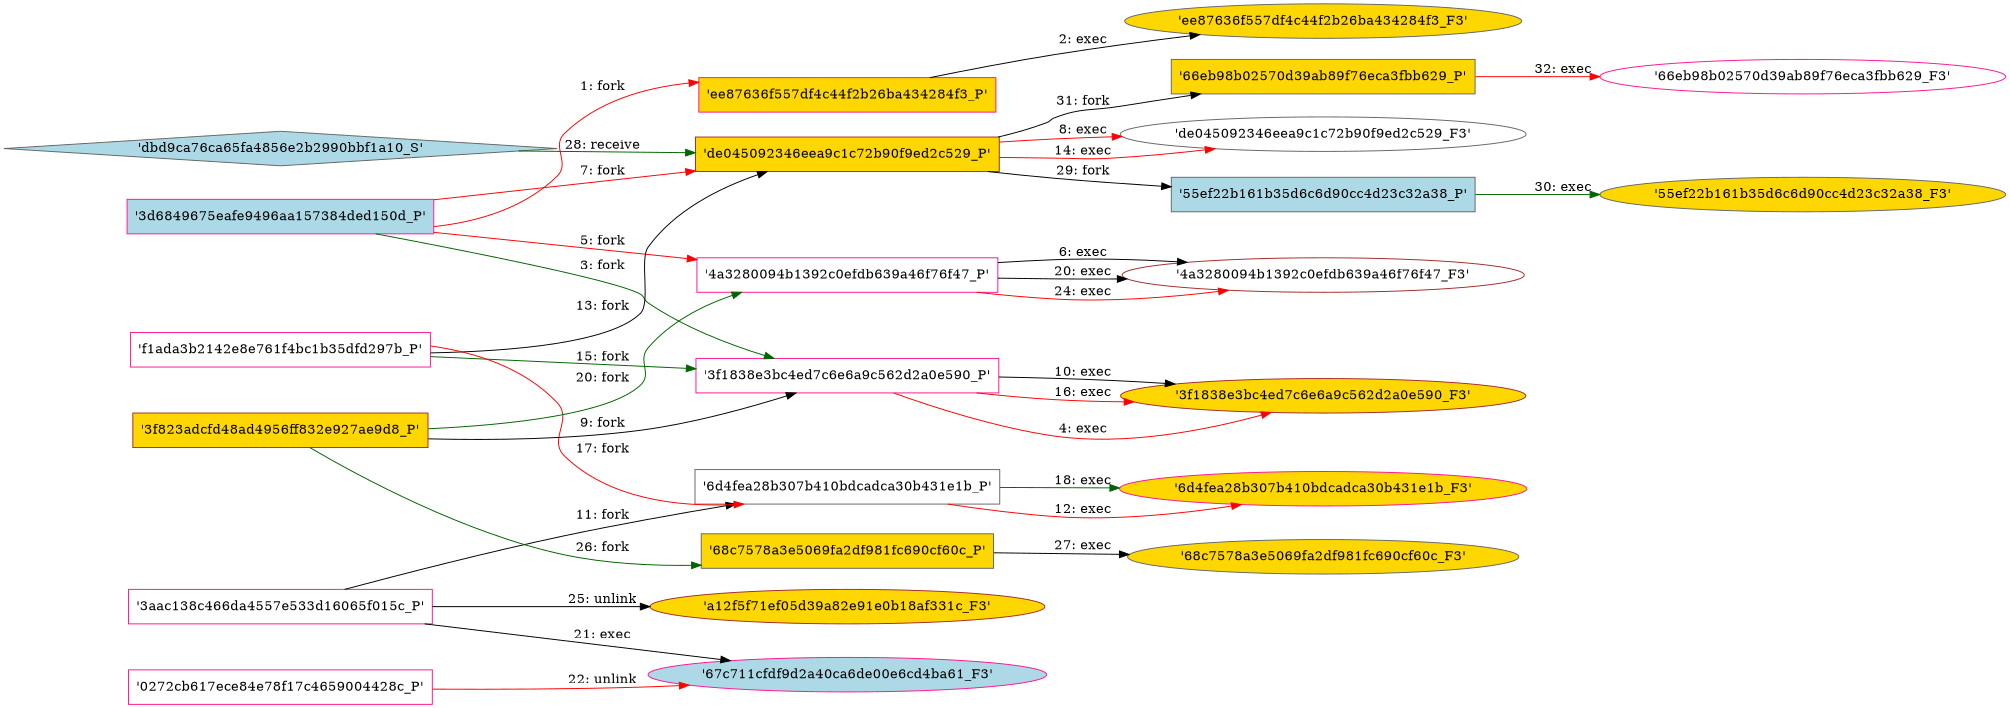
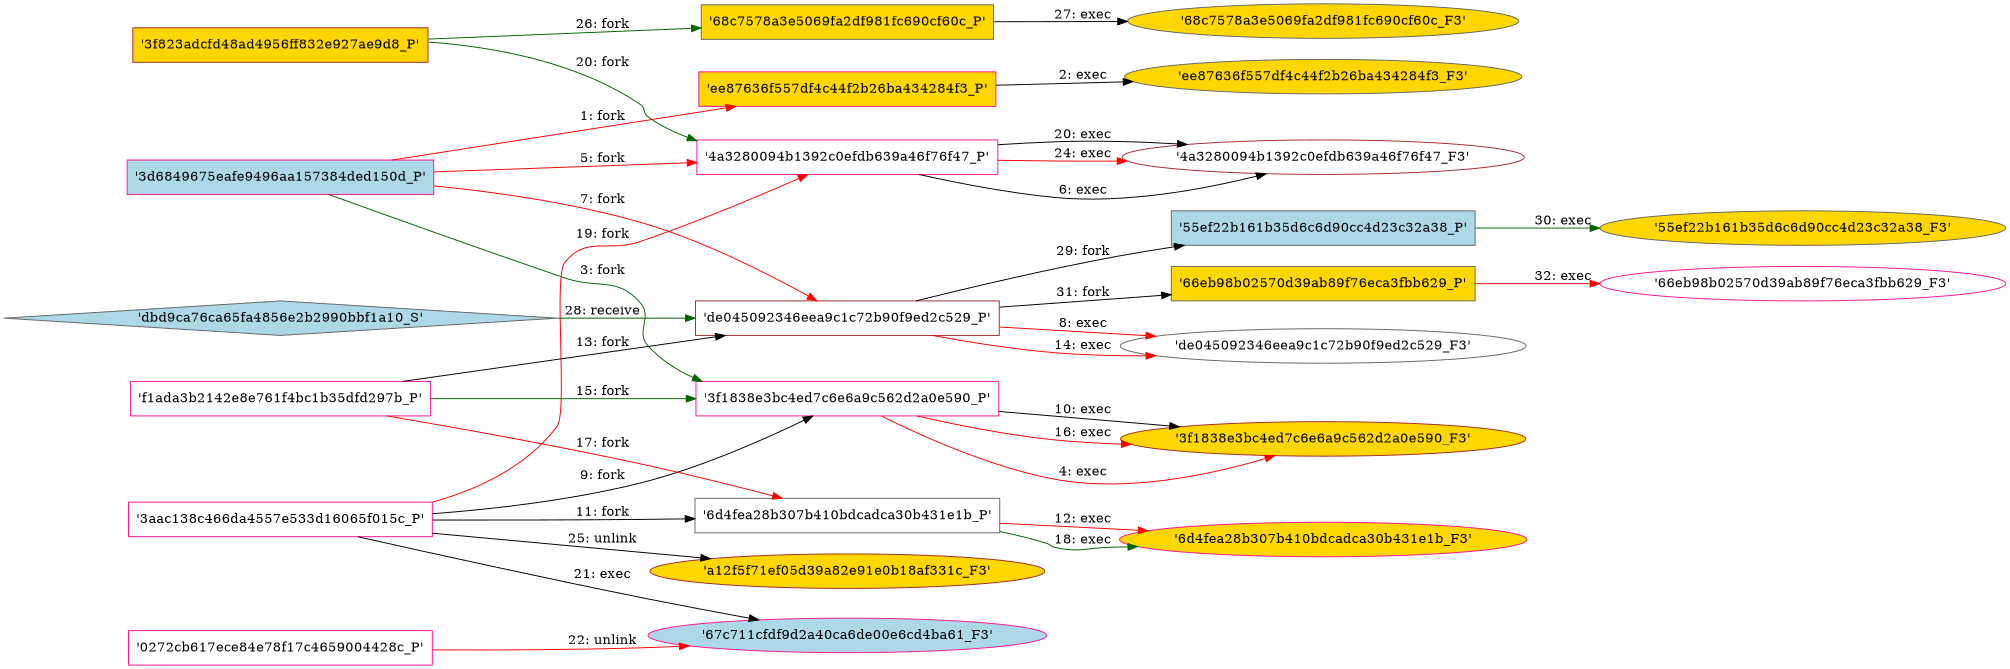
  digraph {
    engine=neato
    fixedsize=false
    fontsize=10
    nodesep=0.3
    rankdir=LR
    ranksep=0
    splines=true
    node [color=deeppink fillcolor=gold node_type=Process shape=box style=filled]
    edge [color=red]
    "'3d6849675eafe9496aa157384ded150d_P'" [fillcolor=lightblue]
    "'ee87636f557df4c44f2b26ba434284f3_P'"
    "'3f1838e3bc4ed7c6e6a9c562d2a0e590_P'" [fillcolor=white]
    "'4a3280094b1392c0efdb639a46f76f47_P'" [fillcolor=white]
-   "'de045092346eea9c1c72b90f9ed2c529_P'" [color=brown]
+   "'de045092346eea9c1c72b90f9ed2c529_P'" [color=brown fillcolor=white]
    "'ee87636f557df4c44f2b26ba434284f3_F3'" [color=gray40 node_type=File shape=ellipse]
    "'3f1838e3bc4ed7c6e6a9c562d2a0e590_F3'" [color=brown node_type=File shape=ellipse]
    "'4a3280094b1392c0efdb639a46f76f47_F3'" [color=brown fillcolor=white node_type=File shape=ellipse]
    "'de045092346eea9c1c72b90f9ed2c529_F3'" [color=gray40 fillcolor=white node_type=File shape=ellipse]
    "'55ef22b161b35d6c6d90cc4d23c32a38_P'" [color=gray40 fillcolor=lightblue]
    "'66eb98b02570d39ab89f76eca3fbb629_P'" [color=gray40]
    "'55ef22b161b35d6c6d90cc4d23c32a38_F3'" [color=gray40 node_type=File shape=ellipse]
    "'66eb98b02570d39ab89f76eca3fbb629_F3'" [fillcolor=white node_type=File shape=ellipse]
    "'3aac138c466da4557e533d16065f015c_P'" [fillcolor=white]
    "'6d4fea28b307b410bdcadca30b431e1b_P'" [color=gray40 fillcolor=white]
    "'67c711cfdf9d2a40ca6de00e6cd4ba61_F3'" [fillcolor=lightblue node_type=file shape=ellipse]
    "'a12f5f71ef05d39a82e91e0b18af331c_F3'" [color=brown node_type=file shape=ellipse]
    "'6d4fea28b307b410bdcadca30b431e1b_F3'" [node_type=File shape=ellipse]
    "'f1ada3b2142e8e761f4bc1b35dfd297b_P'" [fillcolor=white]
    "'0272cb617ece84e78f17c4659004428c_P'" [fillcolor=white]
    "'3f823adcfd48ad4956ff832e927ae9d8_P'" [color=brown]
    "'68c7578a3e5069fa2df981fc690cf60c_P'" [color=gray40]
    "'68c7578a3e5069fa2df981fc690cf60c_F3'" [color=gray40 node_type=File shape=ellipse]
    "'dbd9ca76ca65fa4856e2b2990bbf1a10_S'" [color=gray40 fillcolor=lightblue node_type=Socket shape=diamond]
    "'3d6849675eafe9496aa157384ded150d_P'" -> "'ee87636f557df4c44f2b26ba434284f3_P'" [label="1: fork"]
    "'3d6849675eafe9496aa157384ded150d_P'" -> "'3f1838e3bc4ed7c6e6a9c562d2a0e590_P'" [color=darkgreen label="3: fork"]
    "'3d6849675eafe9496aa157384ded150d_P'" -> "'4a3280094b1392c0efdb639a46f76f47_P'" [label="5: fork"]
    "'3d6849675eafe9496aa157384ded150d_P'" -> "'de045092346eea9c1c72b90f9ed2c529_P'" [label="7: fork"]
    "'ee87636f557df4c44f2b26ba434284f3_P'" -> "'ee87636f557df4c44f2b26ba434284f3_F3'" [color=black label="2: exec"]
    "'3f1838e3bc4ed7c6e6a9c562d2a0e590_P'" -> "'3f1838e3bc4ed7c6e6a9c562d2a0e590_F3'" [label="4: exec"]
    "'3f1838e3bc4ed7c6e6a9c562d2a0e590_P'" -> "'3f1838e3bc4ed7c6e6a9c562d2a0e590_F3'" [color=black label="10: exec"]
    "'3f1838e3bc4ed7c6e6a9c562d2a0e590_P'" -> "'3f1838e3bc4ed7c6e6a9c562d2a0e590_F3'" [label="16: exec"]
    "'4a3280094b1392c0efdb639a46f76f47_P'" -> "'4a3280094b1392c0efdb639a46f76f47_F3'" [color=black label="6: exec"]
    "'4a3280094b1392c0efdb639a46f76f47_P'" -> "'4a3280094b1392c0efdb639a46f76f47_F3'" [color=black label="20: exec"]
    "'4a3280094b1392c0efdb639a46f76f47_P'" -> "'4a3280094b1392c0efdb639a46f76f47_F3'" [label="24: exec"]
    "'de045092346eea9c1c72b90f9ed2c529_P'" -> "'de045092346eea9c1c72b90f9ed2c529_F3'" [label="8: exec"]
    "'de045092346eea9c1c72b90f9ed2c529_P'" -> "'de045092346eea9c1c72b90f9ed2c529_F3'" [label="14: exec"]
    "'de045092346eea9c1c72b90f9ed2c529_P'" -> "'55ef22b161b35d6c6d90cc4d23c32a38_P'" [color=black label="29: fork"]
    "'de045092346eea9c1c72b90f9ed2c529_P'" -> "'66eb98b02570d39ab89f76eca3fbb629_P'" [color=black label="31: fork"]
    "'55ef22b161b35d6c6d90cc4d23c32a38_P'" -> "'55ef22b161b35d6c6d90cc4d23c32a38_F3'" [color=darkgreen label="30: exec"]
    "'66eb98b02570d39ab89f76eca3fbb629_P'" -> "'66eb98b02570d39ab89f76eca3fbb629_F3'" [label="32: exec"]
-   "'3f823adcfd48ad4956ff832e927ae9d8_P'" -> "'3f1838e3bc4ed7c6e6a9c562d2a0e590_P'" [color=black label="9: fork"]
+   "'3aac138c466da4557e533d16065f015c_P'" -> "'3f1838e3bc4ed7c6e6a9c562d2a0e590_P'" [color=black label="9: fork"]
+   "'3aac138c466da4557e533d16065f015c_P'" -> "'4a3280094b1392c0efdb639a46f76f47_P'" [label="19: fork"]
    "'3aac138c466da4557e533d16065f015c_P'" -> "'6d4fea28b307b410bdcadca30b431e1b_P'" [color=black label="11: fork"]
    "'3aac138c466da4557e533d16065f015c_P'" -> "'67c711cfdf9d2a40ca6de00e6cd4ba61_F3'" [color=black label="21: exec"]
    "'3aac138c466da4557e533d16065f015c_P'" -> "'a12f5f71ef05d39a82e91e0b18af331c_F3'" [color=black label="25: unlink"]
    "'6d4fea28b307b410bdcadca30b431e1b_P'" -> "'6d4fea28b307b410bdcadca30b431e1b_F3'" [label="12: exec"]
    "'6d4fea28b307b410bdcadca30b431e1b_P'" -> "'6d4fea28b307b410bdcadca30b431e1b_F3'" [color=darkgreen label="18: exec"]
    "'f1ada3b2142e8e761f4bc1b35dfd297b_P'" -> "'3f1838e3bc4ed7c6e6a9c562d2a0e590_P'" [color=darkgreen label="15: fork"]
    "'f1ada3b2142e8e761f4bc1b35dfd297b_P'" -> "'de045092346eea9c1c72b90f9ed2c529_P'" [color=black label="13: fork"]
    "'f1ada3b2142e8e761f4bc1b35dfd297b_P'" -> "'6d4fea28b307b410bdcadca30b431e1b_P'" [label="17: fork"]
    "'0272cb617ece84e78f17c4659004428c_P'" -> "'67c711cfdf9d2a40ca6de00e6cd4ba61_F3'" [label="22: unlink"]
    "'3f823adcfd48ad4956ff832e927ae9d8_P'" -> "'4a3280094b1392c0efdb639a46f76f47_P'" [color=darkgreen label="20: fork"]
    "'3f823adcfd48ad4956ff832e927ae9d8_P'" -> "'68c7578a3e5069fa2df981fc690cf60c_P'" [color=darkgreen label="26: fork"]
    "'68c7578a3e5069fa2df981fc690cf60c_P'" -> "'68c7578a3e5069fa2df981fc690cf60c_F3'" [color=black label="27: exec"]
    "'dbd9ca76ca65fa4856e2b2990bbf1a10_S'" -> "'de045092346eea9c1c72b90f9ed2c529_P'" [color=darkgreen label="28: receive"]
  }
